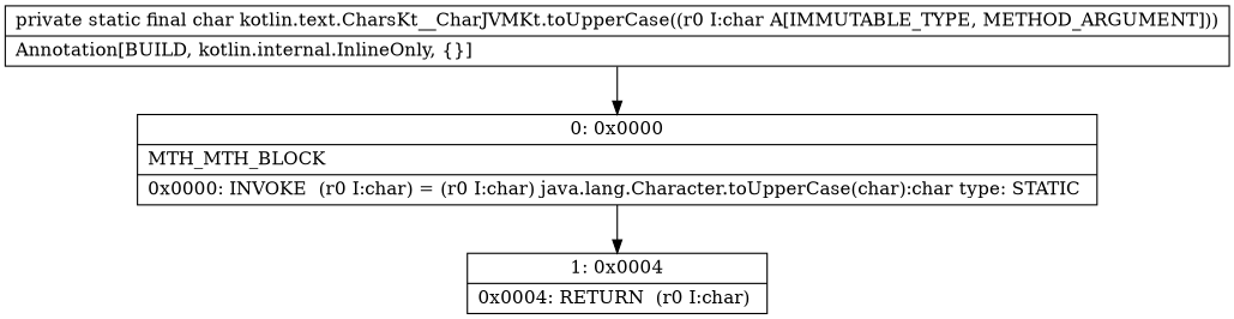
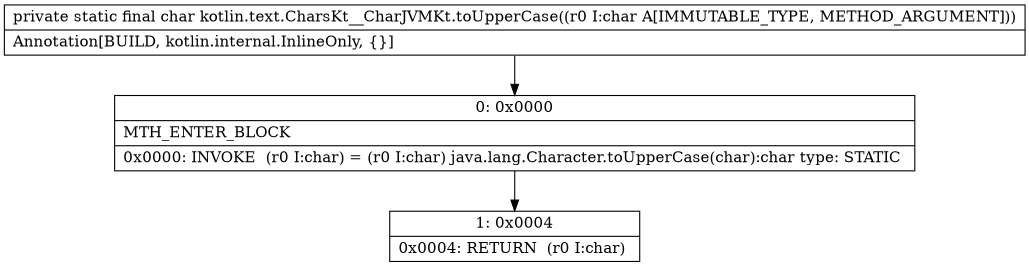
  digraph {
    node [shape=record]
-   n1 [label="{0\:\ 0x0000|MTH_MTH_BLOCK\l|0x0000: INVOKE  (r0 I:char) = (r0 I:char) java.lang.Character.toUpperCase(char):char type: STATIC \l}"]
+   n1 [label="{0\:\ 0x0000|MTH_ENTER_BLOCK\l|0x0000: INVOKE  (r0 I:char) = (r0 I:char) java.lang.Character.toUpperCase(char):char type: STATIC \l}"]
    n2 [label="{1\:\ 0x0004|0x0004: RETURN  (r0 I:char) \l}"]
    n3 [label="{private static final char kotlin.text.CharsKt__CharJVMKt.toUpperCase((r0 I:char A[IMMUTABLE_TYPE, METHOD_ARGUMENT]))  | Annotation[BUILD, kotlin.internal.InlineOnly, \{\}]\l}"]
    n1 -> n2
    n3 -> n1
  }
